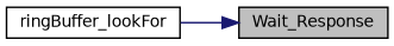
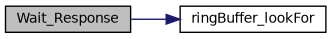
  digraph {
    rankdir=LR
    node [color=black fontname=Helvetica fontsize=10 shape=record style=filled]
    n1 [fillcolor=grey75 fontcolor=black height=0.2 label=Wait_Response width=0.4]
    n2 [fillcolor=white height=0.2 label=ringBuffer_lookFor width=0.4]
-   n2 -> n1 [color=midnightblue fontname=Helvetica fontsize=10 labelfontname=Helvetica labelfontsize=10 style=solid]
+   n1 -> n2 [color=midnightblue fontname=Helvetica fontsize=10 labelfontname=Helvetica labelfontsize=10 style=solid]
  }
